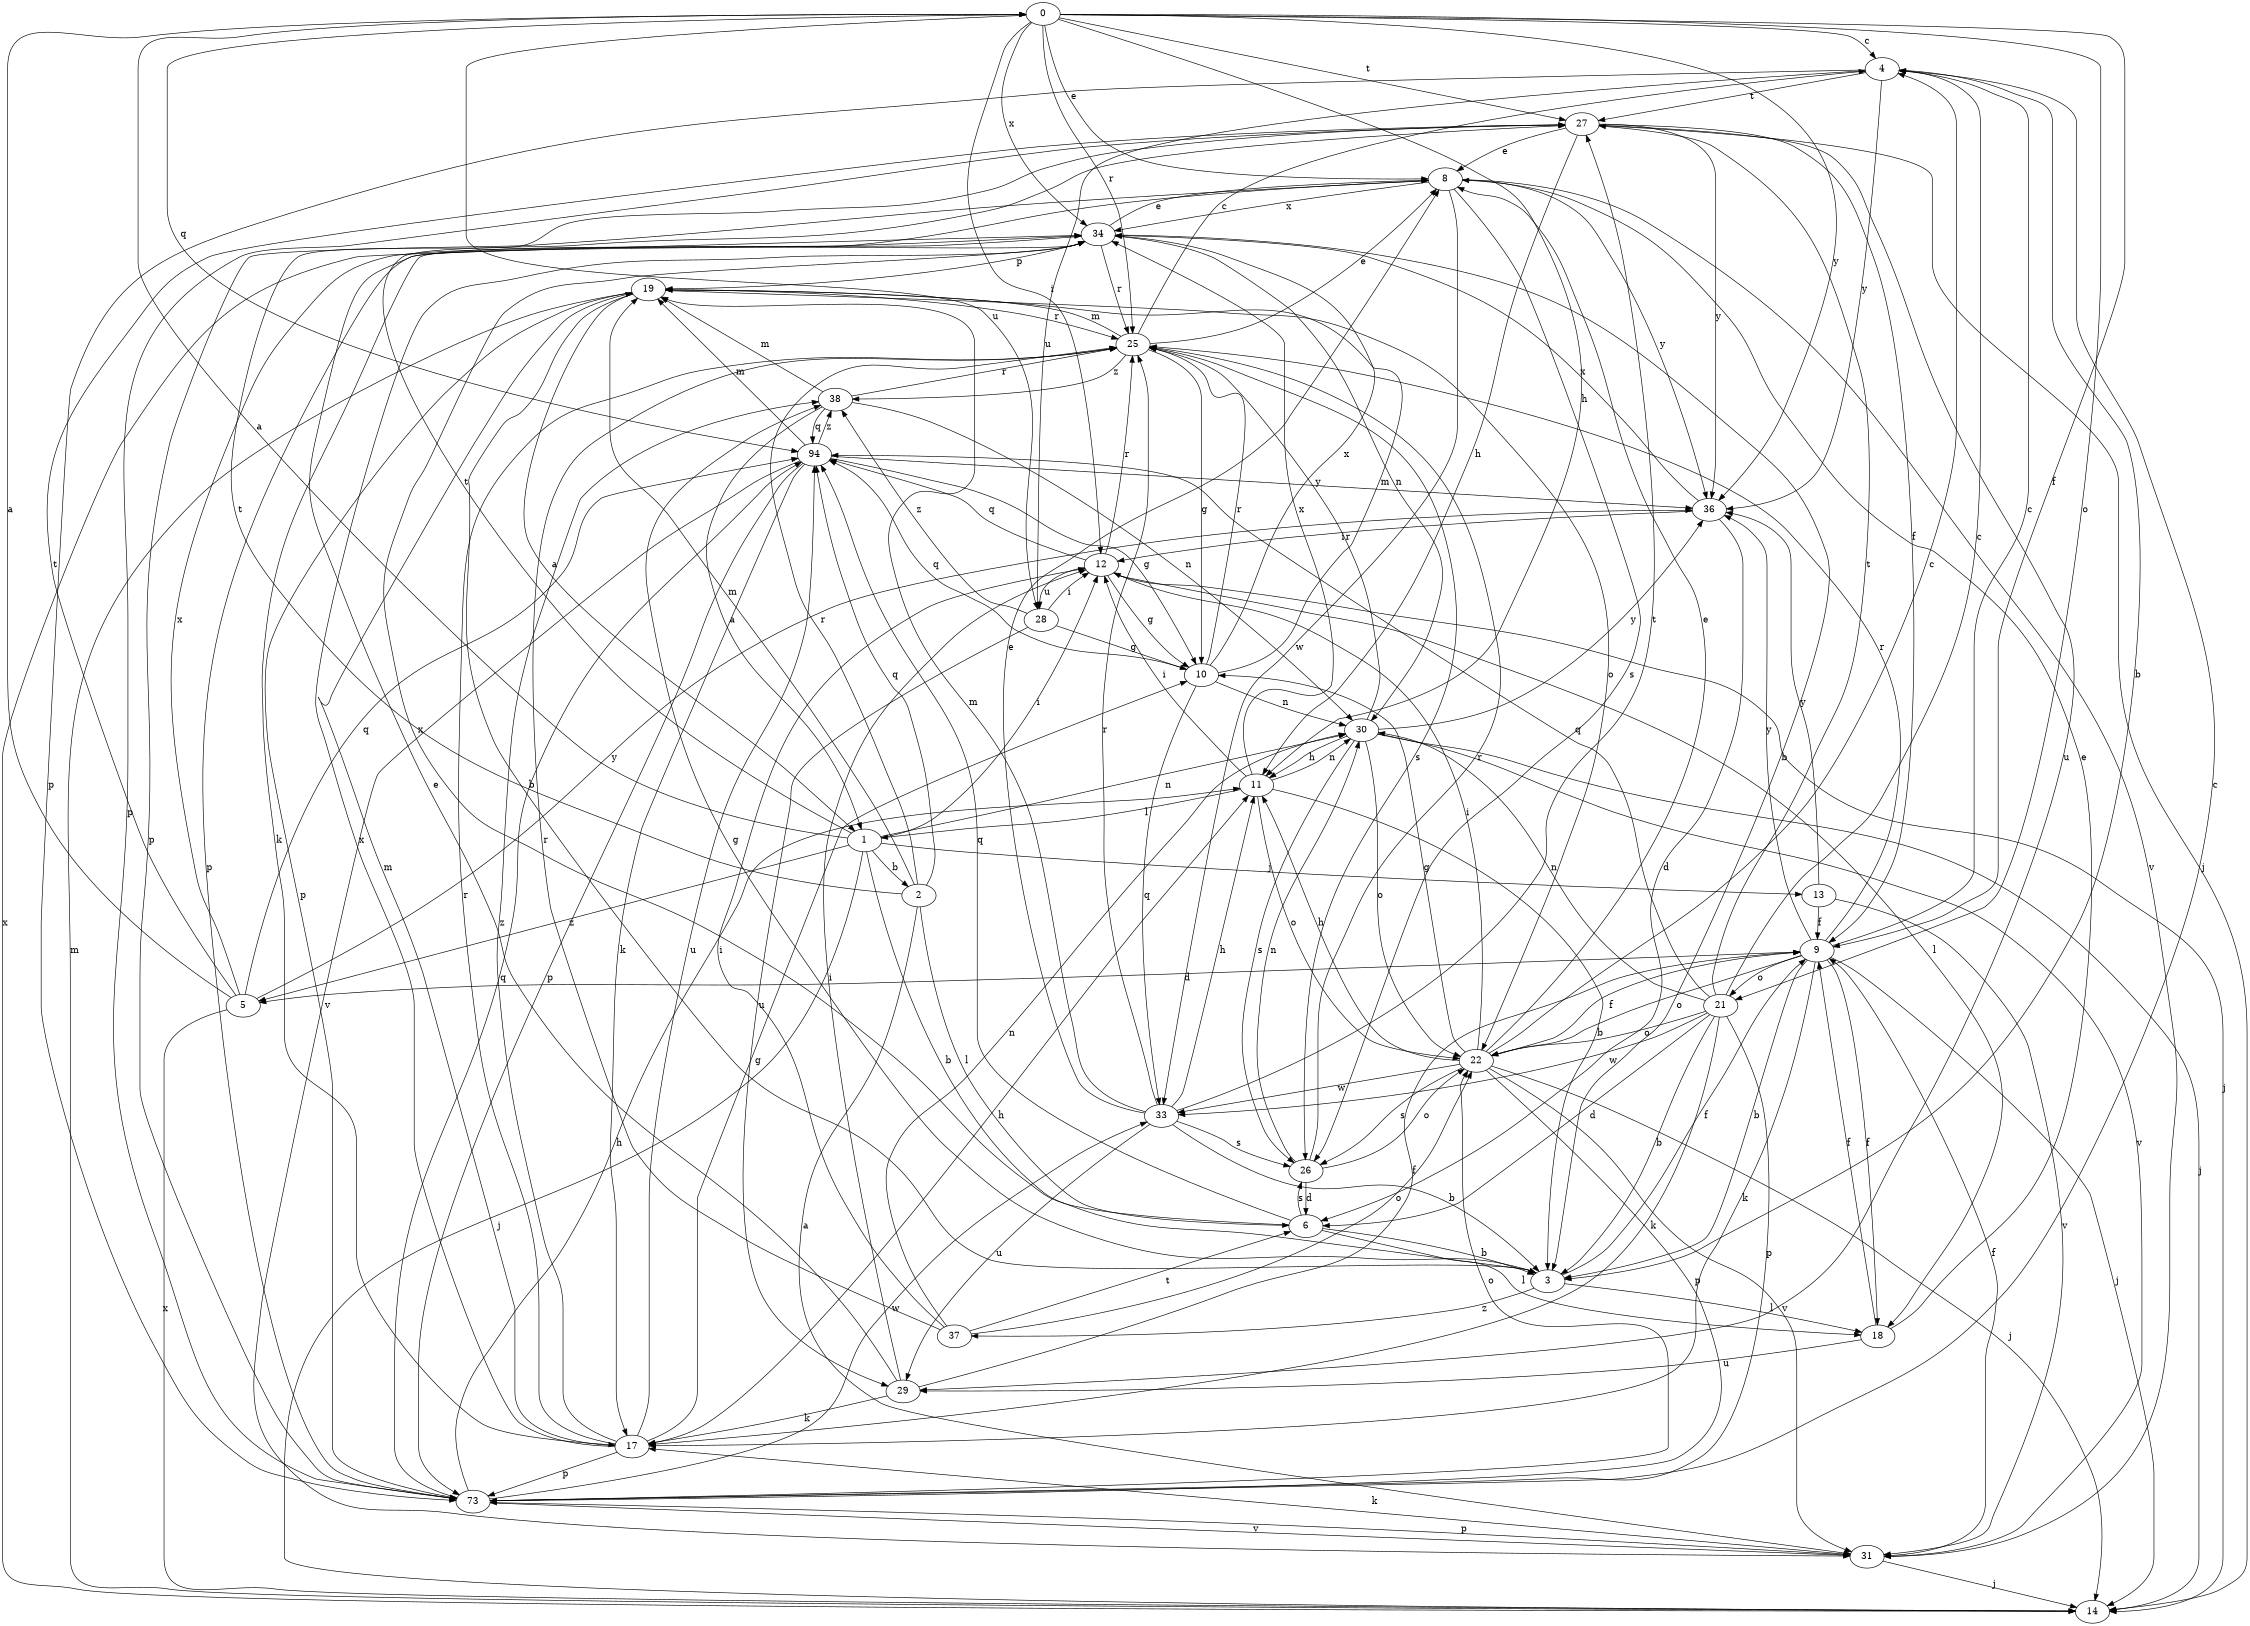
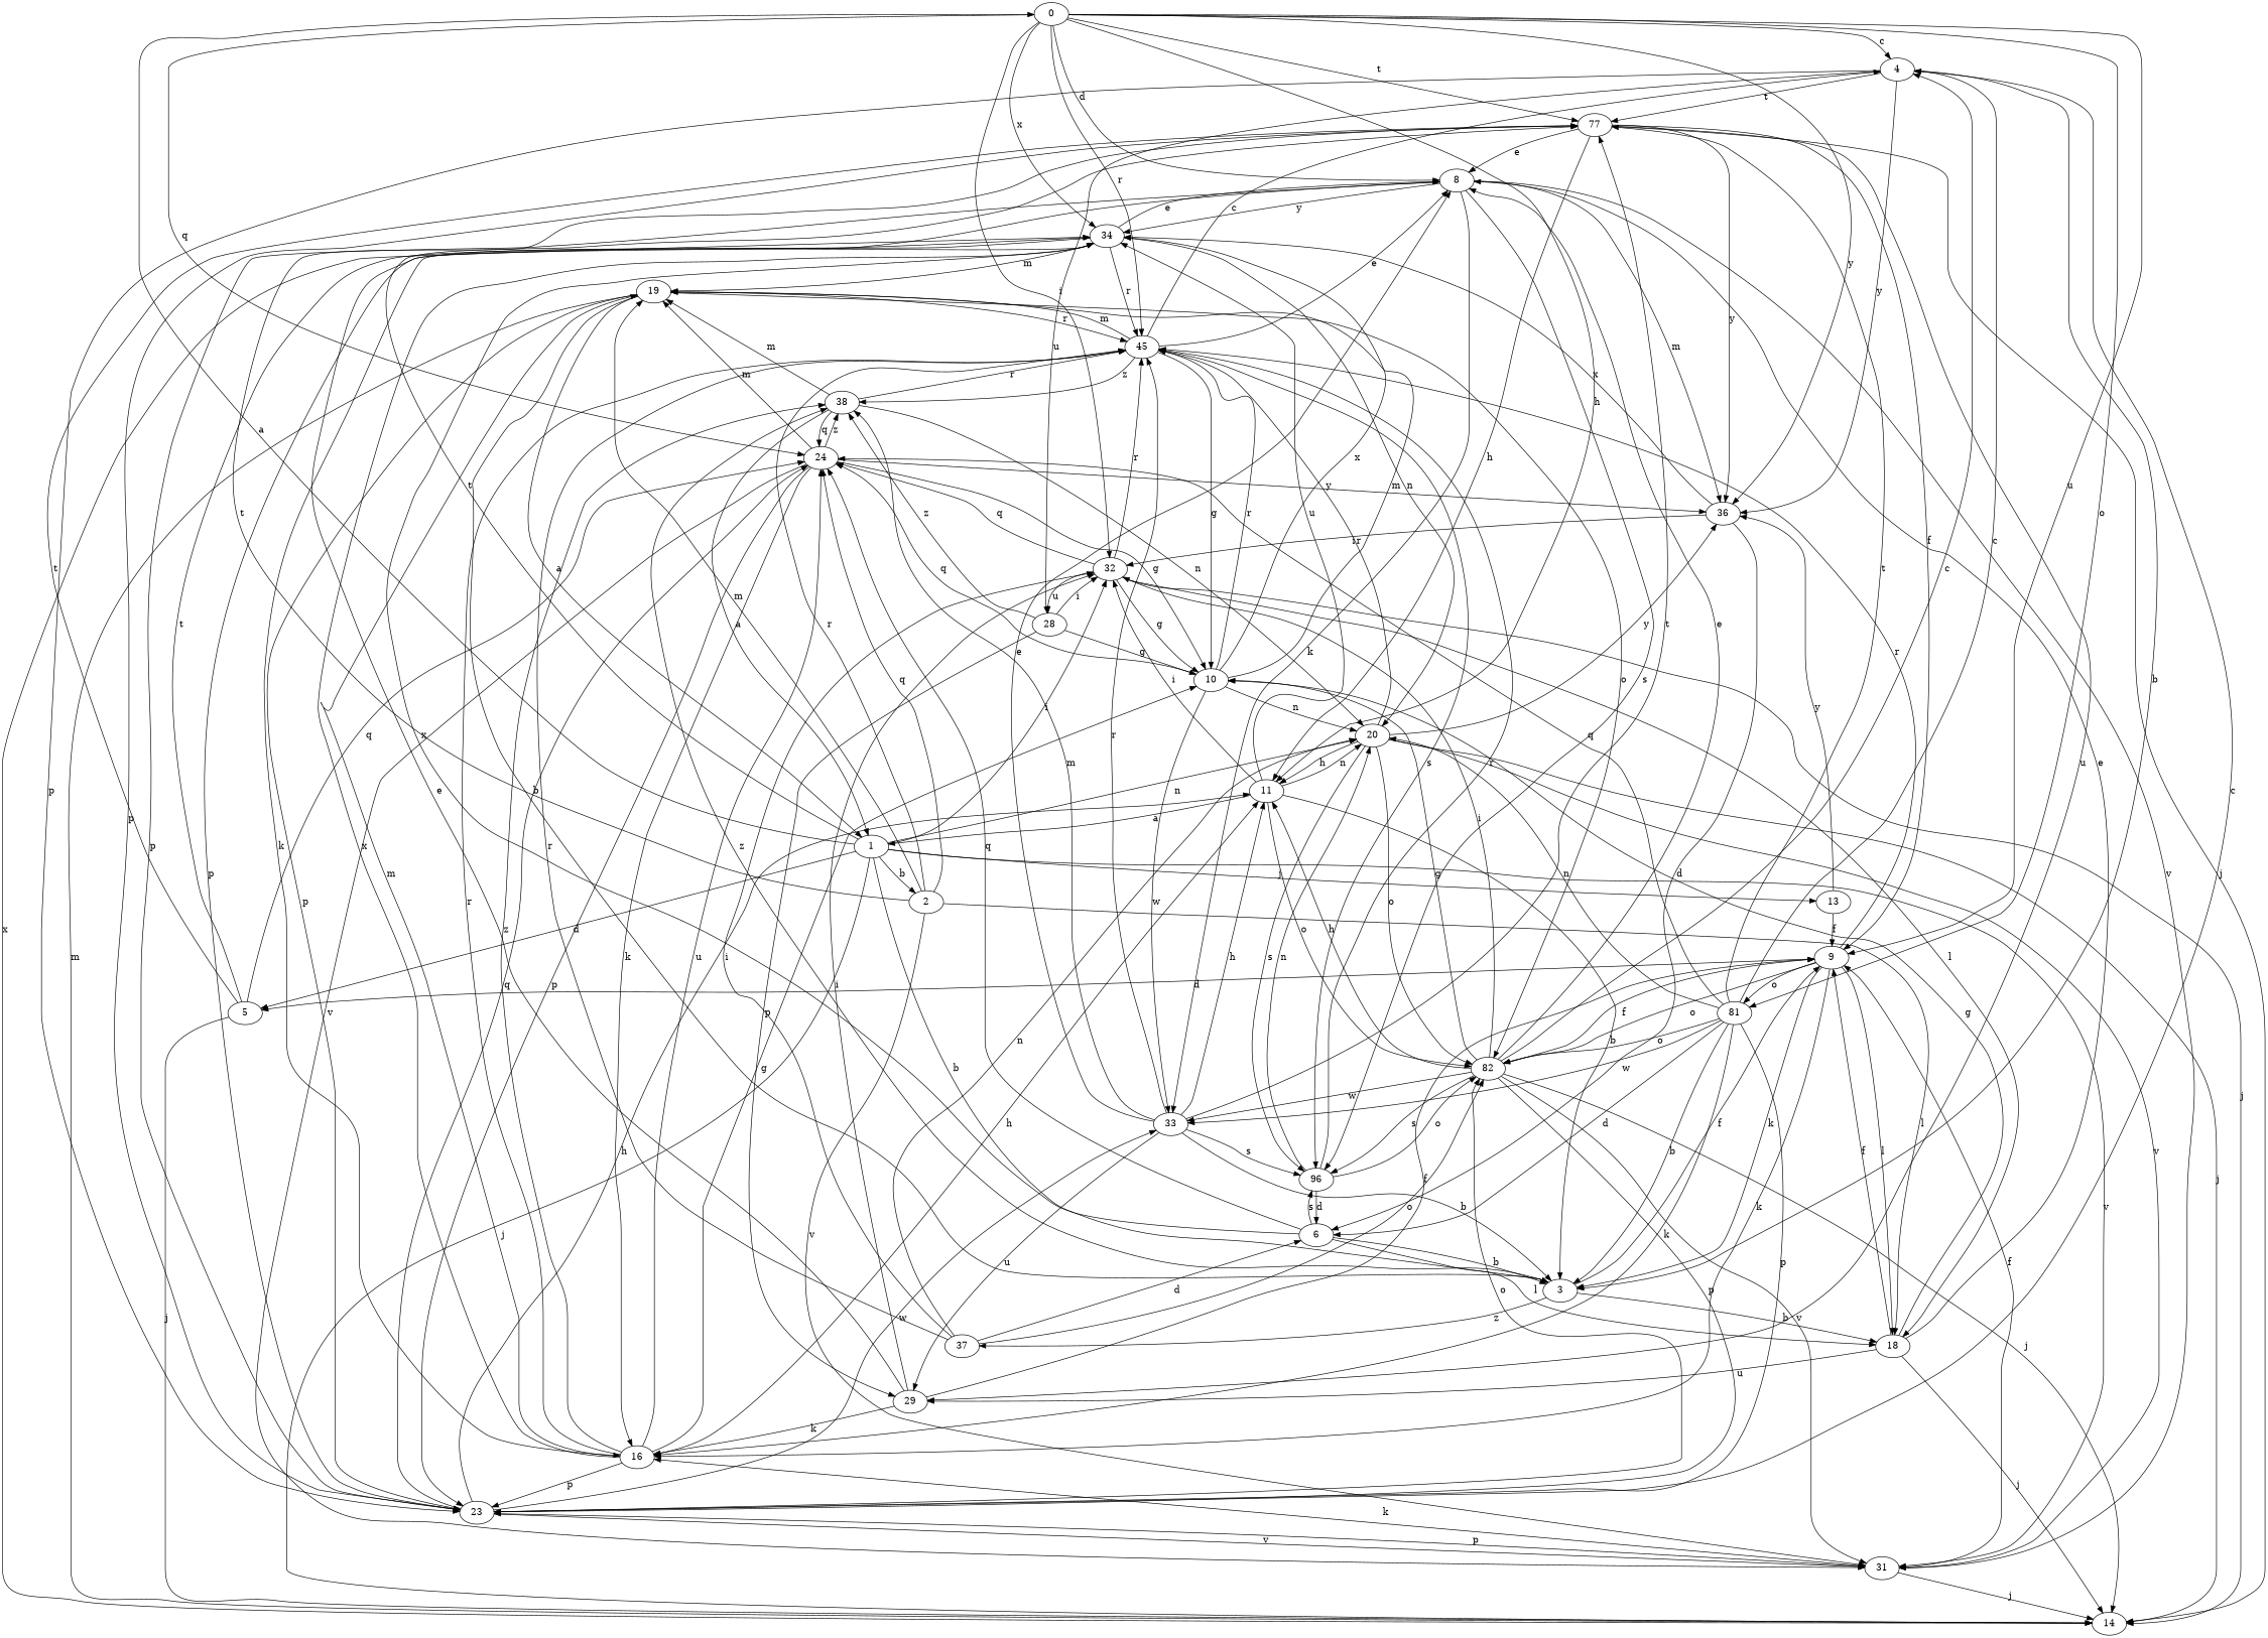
  strict digraph {
    0
    4
    8
    9
    11
-   12
-   21
-   24 [label=94]
-   25
-   27
+   12 [label=32]
+   21 [label=81]
+   24
+   25 [label=45]
+   27 [label=77]
    28
    34
    36
    3
-   23 [label=73]
+   23
    31
-   26
+   26 [label=96]
    33
    5
    14
    18
-   16 [label=17]
-   22
+   16
+   22 [label=82]
    1
-   20 [label=30]
+   20
    10
    6
    19
    38
    29
    2
    13
    37
    0 -> 4 [label=c]
-   0 -> 8 [label=e]
-   0 -> 9 [label=f]
+   0 -> 8 [label=d]
+   0 -> 9 [label=u]
    0 -> 11 [label=h]
    0 -> 12 [label=i]
    0 -> 21 [label=o]
    0 -> 24 [label=q]
    0 -> 25 [label=r]
    0 -> 27 [label=t]
-   0 -> 28 [label=u]
    0 -> 34 [label=x]
    0 -> 36 [label=y]
    4 -> 27 [label=t]
    4 -> 28 [label=u]
    4 -> 36 [label=y]
    4 -> 3 [label=b]
    4 -> 23 [label=p]
-   8 -> 34 [label=x]
-   8 -> 36 [label=y]
+   8 -> 34 [label=y]
+   8 -> 36 [label=m]
    8 -> 23 [label=p]
    8 -> 31 [label=v]
    8 -> 26 [label=s]
-   8 -> 33 [label=w]
-   9 -> 4 [label=c]
+   8 -> 33 [label=k]
    9 -> 21 [label=o]
    9 -> 25 [label=r]
-   9 -> 36 [label=y]
-   9 -> 3 [label=b]
+   9 -> 3 [label=k]
    9 -> 5 [label=d]
-   9 -> 14 [label=j]
-   9 -> 18 [label=f]
+   18 -> 14 [label=j]
+   9 -> 18 [label=l]
    9 -> 16 [label=k]
    9 -> 22 [label=o]
    11 -> 12 [label=i]
-   11 -> 34 [label=x]
+   11 -> 34 [label=u]
    11 -> 3 [label=b]
    11 -> 22 [label=o]
-   11 -> 1 [label=l]
+   11 -> 1 [label=a]
    11 -> 20 [label=n]
    12 -> 24 [label=q]
    12 -> 25 [label=r]
    12 -> 28 [label=u]
    12 -> 14 [label=j]
    12 -> 18 [label=l]
    12 -> 10 [label=g]
    21 -> 4 [label=c]
    21 -> 24 [label=q]
    21 -> 27 [label=t]
    21 -> 3 [label=b]
    21 -> 23 [label=p]
    21 -> 33 [label=w]
    21 -> 16 [label=k]
    21 -> 22 [label=o]
    21 -> 20 [label=n]
    21 -> 6 [label=d]
    24 -> 36 [label=y]
    24 -> 23 [label=p]
    24 -> 31 [label=v]
    24 -> 16 [label=k]
    24 -> 10 [label=g]
    24 -> 19 [label=m]
    24 -> 38 [label=z]
    25 -> 4 [label=c]
    25 -> 8 [label=e]
    25 -> 26 [label=s]
    25 -> 10 [label=g]
    25 -> 19 [label=m]
    25 -> 38 [label=z]
    27 -> 8 [label=e]
    27 -> 9 [label=f]
    27 -> 11 [label=h]
    27 -> 36 [label=y]
    27 -> 23 [label=p]
    27 -> 14 [label=j]
    27 -> 29 [label=u]
    28 -> 12 [label=i]
    28 -> 10 [label=g]
    28 -> 38 [label=z]
-   28 -> 29 [label=u]
+   28 -> 29 [label=p]
    34 -> 8 [label=e]
    34 -> 25 [label=r]
-   34 -> 3 [label=b]
    34 -> 23 [label=p]
    34 -> 16 [label=k]
    34 -> 20 [label=n]
-   34 -> 19 [label=p]
+   34 -> 19 [label=m]
    36 -> 12 [label=i]
    36 -> 34 [label=x]
    36 -> 6 [label=d]
    3 -> 9 [label=f]
-   3 -> 18 [label=l]
-   3 -> 38 [label=g]
+   3 -> 18 [label=b]
+   3 -> 38 [label=z]
    3 -> 37 [label=z]
    23 -> 4 [label=c]
    23 -> 11 [label=h]
    23 -> 24 [label=q]
    23 -> 31 [label=v]
    23 -> 33 [label=w]
    23 -> 22 [label=o]
    31 -> 9 [label=f]
    31 -> 23 [label=p]
    31 -> 14 [label=j]
    31 -> 16 [label=k]
    26 -> 25 [label=r]
    26 -> 22 [label=o]
    26 -> 20 [label=n]
    26 -> 6 [label=d]
    33 -> 8 [label=e]
    33 -> 11 [label=h]
    33 -> 25 [label=r]
    33 -> 27 [label=t]
    33 -> 3 [label=b]
    33 -> 26 [label=s]
-   33 -> 19 [label=m]
+   33 -> 38 [label=m]
    33 -> 29 [label=u]
-   5 -> 0 [label=a]
    5 -> 24 [label=q]
    5 -> 27 [label=t]
-   5 -> 34 [label=x]
-   5 -> 36 [label=y]
-   5 -> 14 [label=x]
+   5 -> 34 [label=t]
+   5 -> 14 [label=j]
    14 -> 34 [label=x]
    18 -> 8 [label=e]
    18 -> 9 [label=f]
+   18 -> 10 [label=g]
    18 -> 29 [label=u]
    16 -> 11 [label=h]
    16 -> 24 [label=u]
    16 -> 25 [label=r]
    16 -> 34 [label=x]
    16 -> 23 [label=p]
    16 -> 10 [label=g]
    16 -> 19 [label=m]
    16 -> 38 [label=z]
    22 -> 4 [label=c]
    22 -> 8 [label=e]
    22 -> 9 [label=f]
    22 -> 11 [label=h]
    22 -> 12 [label=i]
    22 -> 23 [label=p]
    22 -> 31 [label=v]
    22 -> 26 [label=s]
    22 -> 33 [label=w]
    22 -> 14 [label=j]
    22 -> 10 [label=g]
    1 -> 0 [label=a]
    1 -> 12 [label=i]
    1 -> 27 [label=t]
    1 -> 3 [label=b]
-   1 -> 5 [label=z]
+   1 -> 5 [label=d]
    1 -> 14 [label=j]
    1 -> 20 [label=n]
    1 -> 2 [label=b]
    1 -> 13 [label=j]
    20 -> 11 [label=h]
    20 -> 25 [label=r]
    20 -> 36 [label=y]
    20 -> 31 [label=v]
    20 -> 26 [label=s]
    20 -> 14 [label=j]
    20 -> 22 [label=o]
    10 -> 24 [label=q]
    10 -> 25 [label=r]
    10 -> 34 [label=x]
-   10 -> 33 [label=q]
+   10 -> 33 [label=w]
    10 -> 20 [label=n]
    10 -> 19 [label=m]
    6 -> 24 [label=q]
    6 -> 34 [label=x]
    6 -> 3 [label=b]
    6 -> 26 [label=s]
    6 -> 18 [label=l]
    19 -> 25 [label=r]
    19 -> 3 [label=b]
    19 -> 23 [label=p]
    19 -> 14 [label=m]
    19 -> 22 [label=o]
    19 -> 1 [label=a]
    38 -> 24 [label=q]
    38 -> 25 [label=r]
    38 -> 1 [label=a]
    38 -> 20 [label=n]
    38 -> 19 [label=m]
    29 -> 8 [label=e]
    29 -> 9 [label=f]
    29 -> 12 [label=i]
    29 -> 16 [label=k]
    2 -> 24 [label=q]
    2 -> 25 [label=r]
    2 -> 27 [label=t]
-   2 -> 31 [label=a]
-   2 -> 6 [label=l]
+   2 -> 31 [label=v]
+   2 -> 18 [label=l]
    2 -> 19 [label=m]
    13 -> 9 [label=f]
    13 -> 36 [label=y]
-   13 -> 31 [label=v]
+   1 -> 31 [label=v]
    37 -> 12 [label=i]
    37 -> 25 [label=r]
    37 -> 22 [label=o]
    37 -> 20 [label=n]
-   37 -> 6 [label=t]
+   37 -> 6 [label=d]
  }
